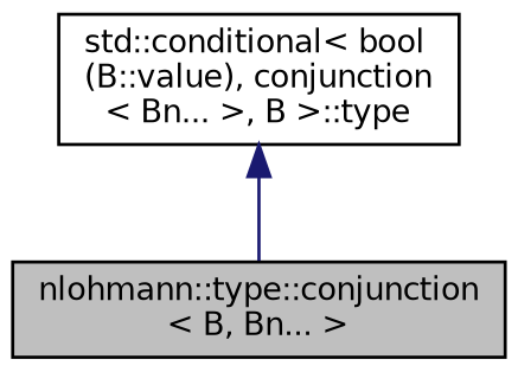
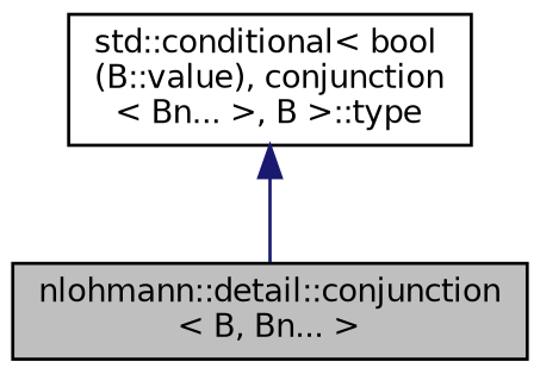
  digraph {
    node [color=black fontname=Helvetica fontsize=10 shape=record style=filled]
-   n1 [fillcolor=grey75 fontcolor=black height=0.2 label="nlohmann::type::conjunction\l\< B, Bn... \>" width=0.4]
+   n1 [fillcolor=grey75 fontcolor=black height=0.2 label="nlohmann::detail::conjunction\l\< B, Bn... \>" width=0.4]
    n2 [fillcolor=white height=0.2 label="std::conditional\< bool\l(B::value), conjunction\l\< Bn... \>, B \>::type" width=0.4]
    n2 -> n1 [color=midnightblue dir=back fontname=Helvetica fontsize=10 labelfontname=Helvetica labelfontsize=10 style=solid]
  }
